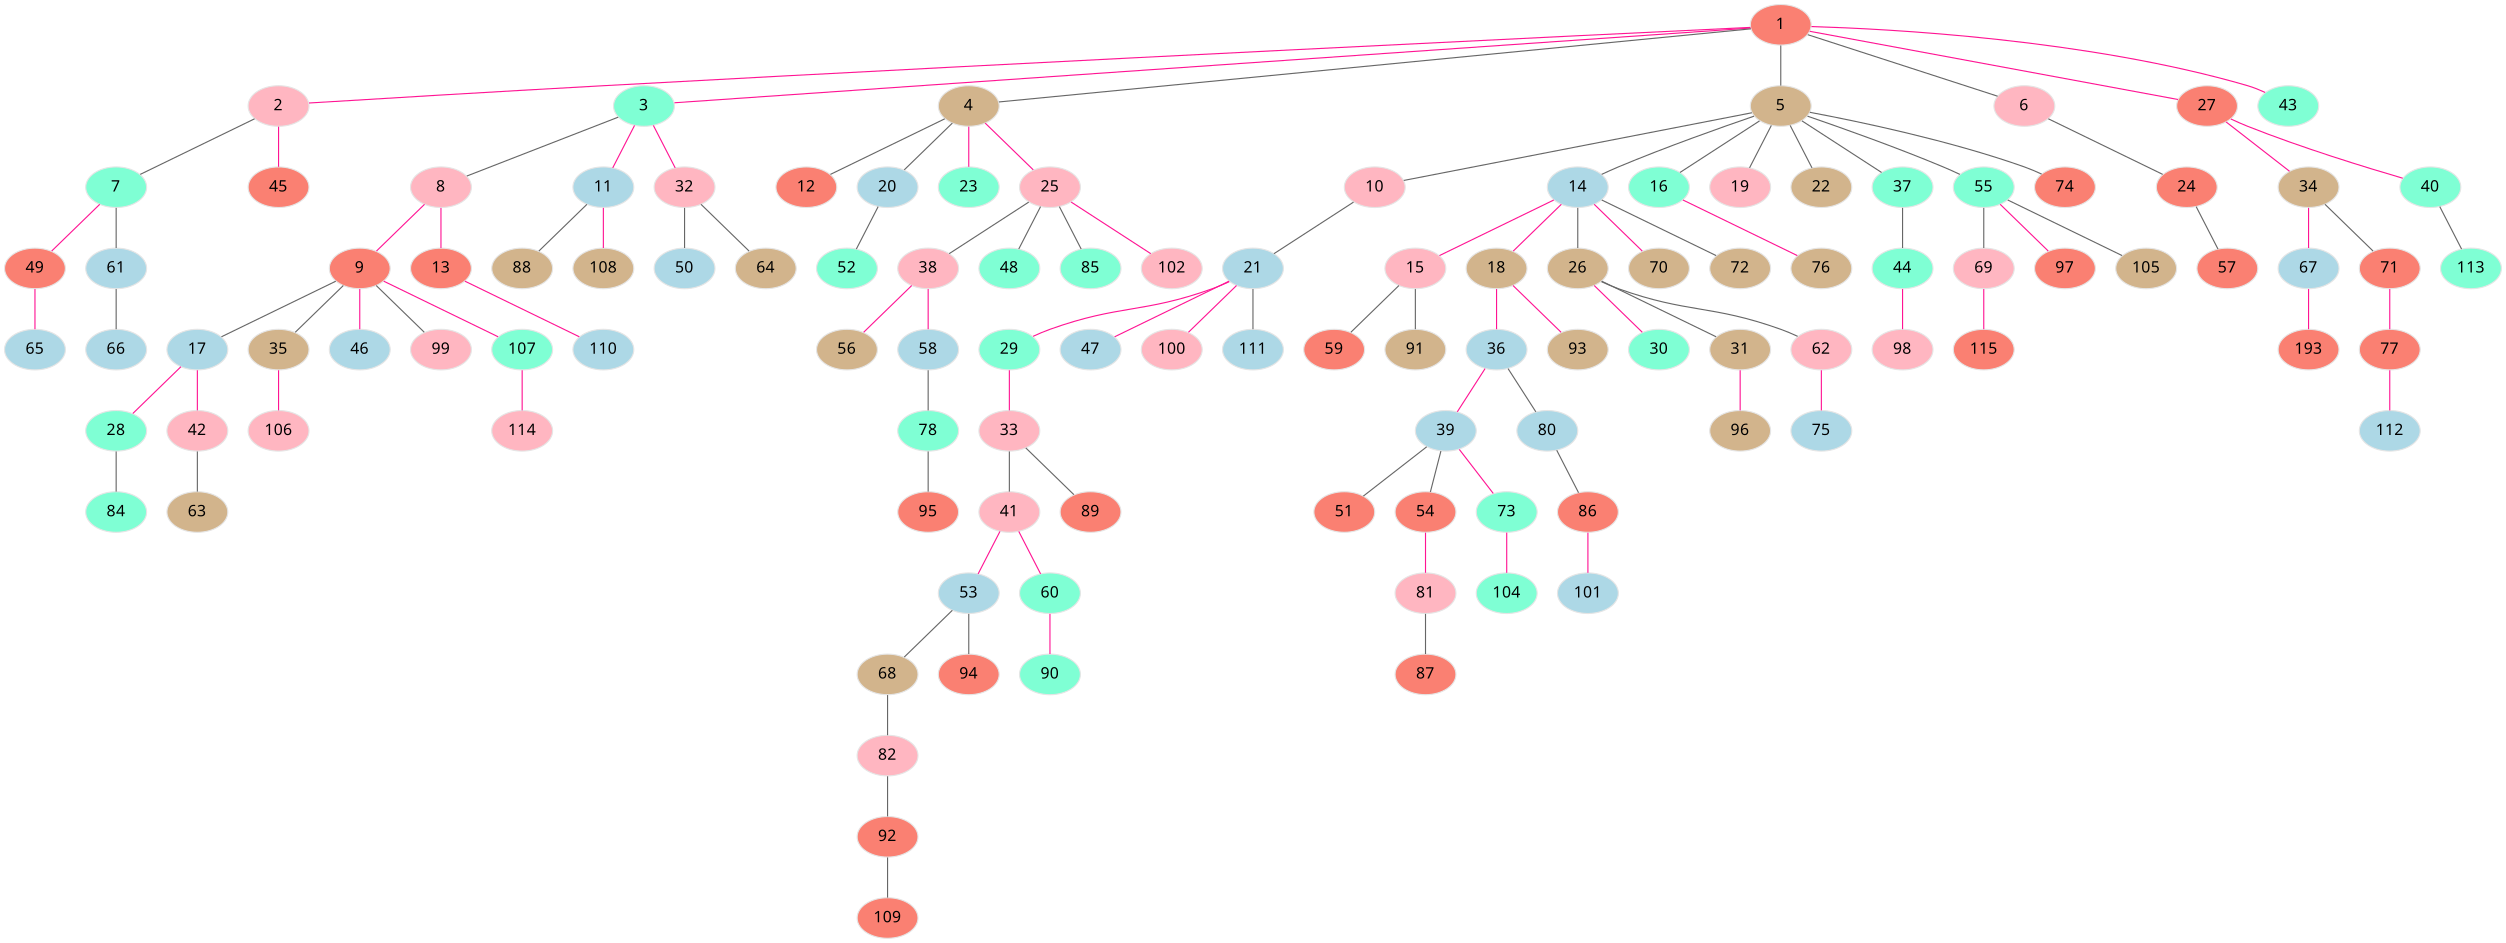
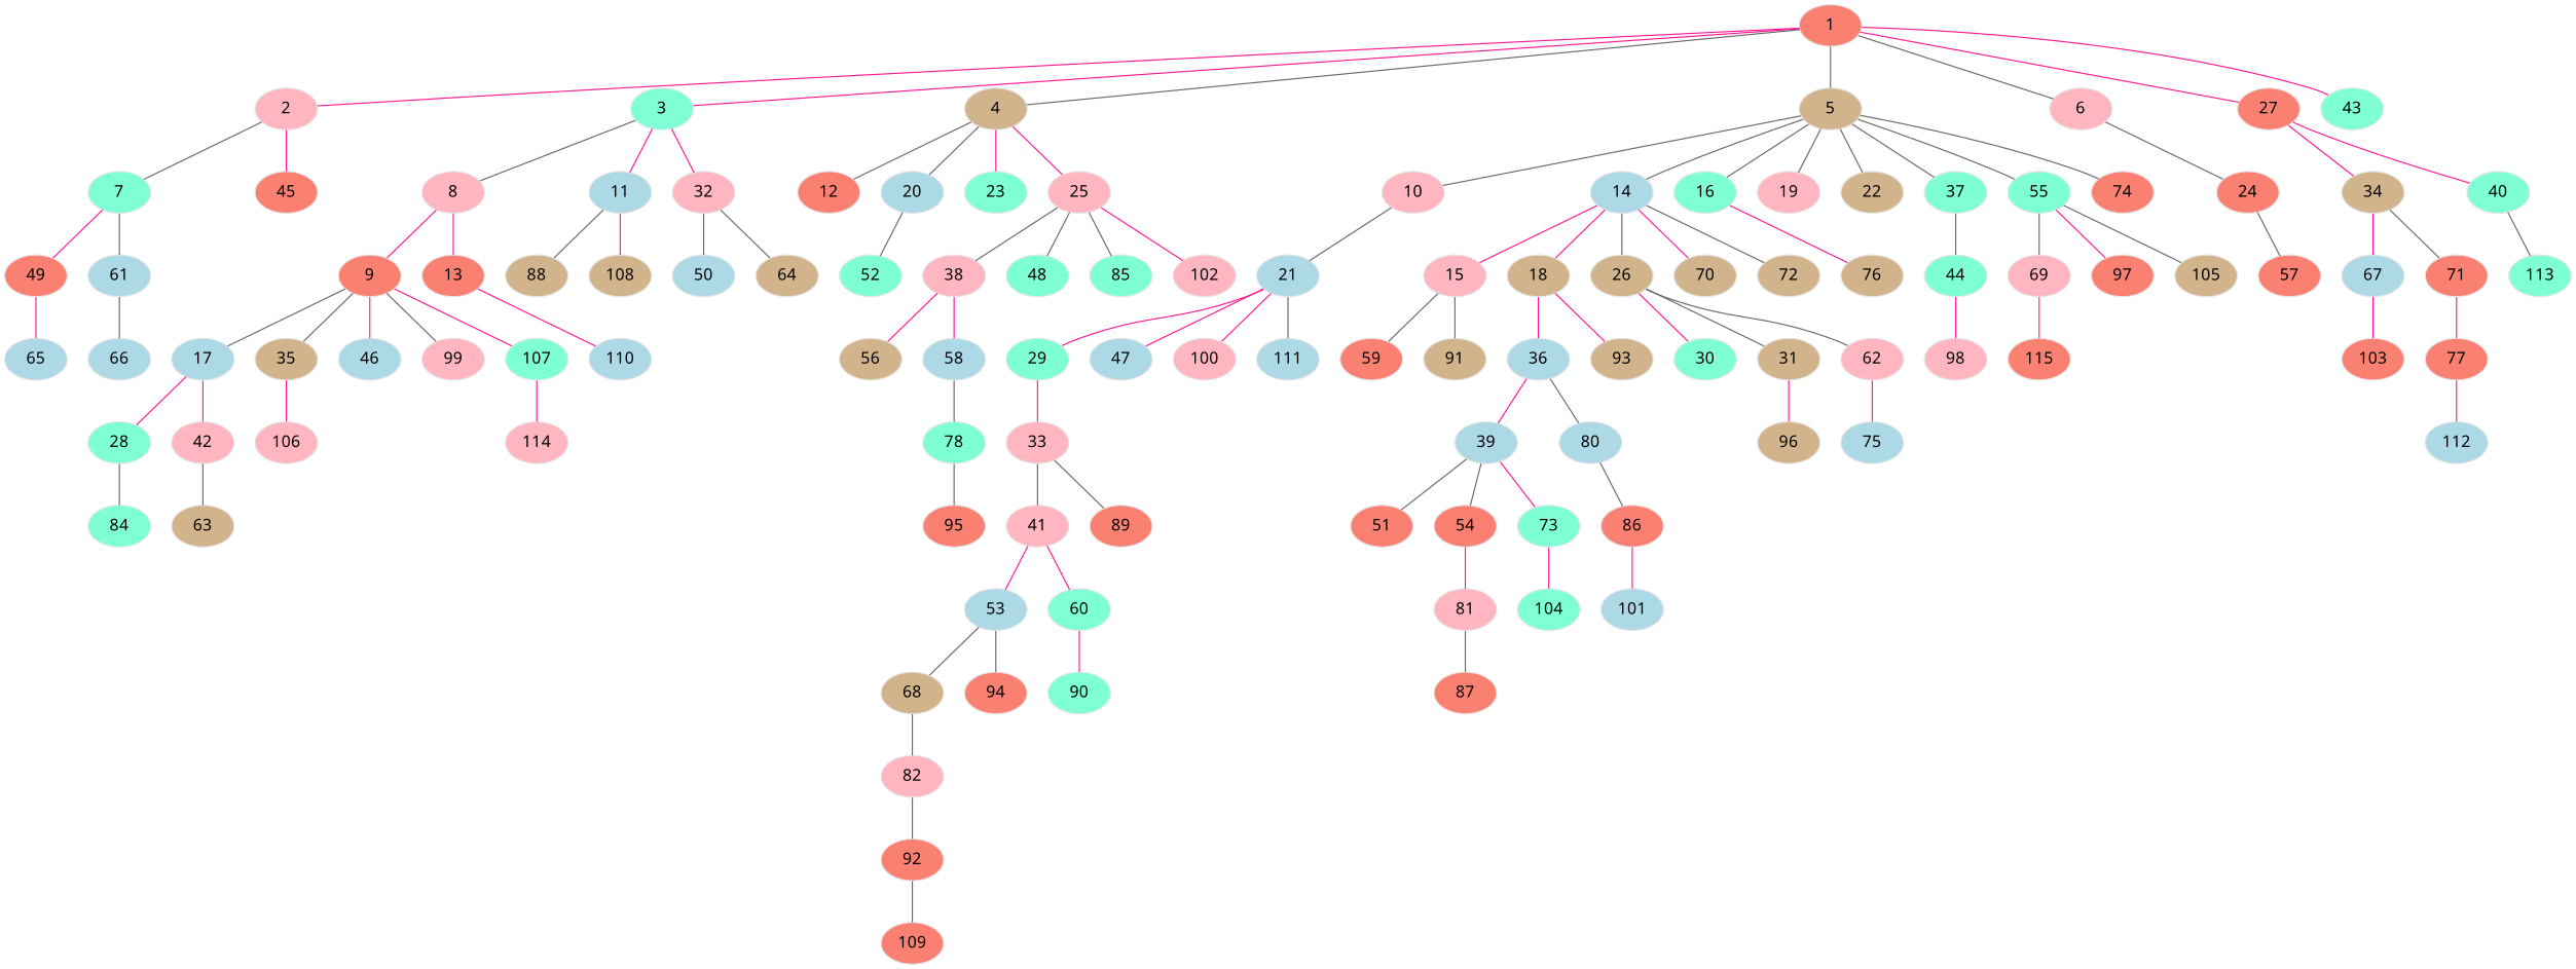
  graph {
    fontname="Noto Sans"
    node [color=gray90 fillcolor=salmon fontname="Noto Sans" style=filled]
    edge [color=gray40 fontname="Noto Sans"]
    2 [fillcolor=lightpink]
    1
    3 [fillcolor=aquamarine]
    4 [fillcolor=tan]
    5 [fillcolor=tan]
    6 [fillcolor=lightpink]
    27
    43 [fillcolor=aquamarine]
    7 [fillcolor=aquamarine]
    45
    8 [fillcolor=lightpink]
    11 [fillcolor=lightblue]
    32 [fillcolor=lightpink]
    12
    20 [fillcolor=lightblue]
    23 [fillcolor=aquamarine]
    25 [fillcolor=lightpink]
    10 [fillcolor=lightpink]
    14 [fillcolor=lightblue]
    16 [fillcolor=aquamarine]
    19 [fillcolor=lightpink]
    22 [fillcolor=tan]
    37 [fillcolor=aquamarine]
    55 [fillcolor=aquamarine]
    74
    24
    34 [fillcolor=tan]
    40 [fillcolor=aquamarine]
    49
    61 [fillcolor=lightblue]
    9
    13
    88 [fillcolor=tan]
    108 [fillcolor=tan]
    50 [fillcolor=lightblue]
    64 [fillcolor=tan]
    52 [fillcolor=aquamarine]
    38 [fillcolor=lightpink]
    48 [fillcolor=aquamarine]
    85 [fillcolor=aquamarine]
    102 [fillcolor=lightpink]
    21 [fillcolor=lightblue]
    15 [fillcolor=lightpink]
    18 [fillcolor=tan]
    26 [fillcolor=tan]
    70 [fillcolor=tan]
    72 [fillcolor=tan]
    76 [fillcolor=tan]
    44 [fillcolor=aquamarine]
    69 [fillcolor=lightpink]
    97
    105 [fillcolor=tan]
    57
    65 [fillcolor=lightblue]
    66 [fillcolor=lightblue]
    17 [fillcolor=lightblue]
    35 [fillcolor=tan]
    46 [fillcolor=lightblue]
    99 [fillcolor=lightpink]
    107 [fillcolor=aquamarine]
    110 [fillcolor=lightblue]
    28 [fillcolor=aquamarine]
    42 [fillcolor=lightpink]
    106 [fillcolor=lightpink]
    114 [fillcolor=lightpink]
    29 [fillcolor=aquamarine]
    47 [fillcolor=lightblue]
    100 [fillcolor=lightpink]
    111 [fillcolor=lightblue]
    59
    91 [fillcolor=tan]
    36 [fillcolor=lightblue]
    93 [fillcolor=tan]
    30 [fillcolor=aquamarine]
    31 [fillcolor=tan]
    62 [fillcolor=lightpink]
    84 [fillcolor=aquamarine]
    63 [fillcolor=tan]
    39 [fillcolor=lightblue]
    80 [fillcolor=lightblue]
    33 [fillcolor=lightpink]
    56 [fillcolor=tan]
    58 [fillcolor=lightblue]
    96 [fillcolor=tan]
    75 [fillcolor=lightblue]
    67 [fillcolor=lightblue]
    71
    113 [fillcolor=aquamarine]
    41 [fillcolor=lightpink]
    89
    53 [fillcolor=lightblue]
    60 [fillcolor=aquamarine]
-   103 [label=193]
+   103
    77
    51
    54
    73 [fillcolor=aquamarine]
    86
    98 [fillcolor=lightpink]
    78 [fillcolor=aquamarine]
    81 [fillcolor=lightpink]
    104 [fillcolor=aquamarine]
    68 [fillcolor=tan]
    94
    90 [fillcolor=aquamarine]
    82 [fillcolor=lightpink]
    87
    115
    95
    92
    112 [fillcolor=lightblue]
    101 [fillcolor=lightblue]
    109
    2 -- 7
    2 -- 45 [color=deeppink]
    1 -- 2 [color=deeppink]
    1 -- 3 [color=deeppink]
    1 -- 4
    1 -- 5
    1 -- 6
    1 -- 27 [color=deeppink]
    1 -- 43 [color=deeppink]
    3 -- 8
    3 -- 11 [color=deeppink]
    3 -- 32 [color=deeppink]
    4 -- 12
    4 -- 20
    4 -- 23 [color=deeppink]
    4 -- 25 [color=deeppink]
    5 -- 10
    5 -- 14
    5 -- 16
    5 -- 19
    5 -- 22
    5 -- 37
    5 -- 55
    5 -- 74
    6 -- 24
    27 -- 34 [color=deeppink]
    27 -- 40 [color=deeppink]
    7 -- 49 [color=deeppink]
    7 -- 61
    8 -- 9 [color=deeppink]
    8 -- 13 [color=deeppink]
    11 -- 88
    11 -- 108 [color=deeppink]
    32 -- 50
    32 -- 64
    20 -- 52
    25 -- 38
    25 -- 48
    25 -- 85
    25 -- 102 [color=deeppink]
    10 -- 21
    14 -- 15 [color=deeppink]
    14 -- 18 [color=deeppink]
    14 -- 26
    14 -- 70 [color=deeppink]
    14 -- 72
    16 -- 76 [color=deeppink]
    37 -- 44
    55 -- 69
    55 -- 97 [color=deeppink]
    55 -- 105
    24 -- 57
    34 -- 67 [color=deeppink]
    34 -- 71
    40 -- 113
    49 -- 65 [color=deeppink]
    61 -- 66
    9 -- 17
    9 -- 35
    9 -- 46 [color=deeppink]
    9 -- 99
    9 -- 107 [color=deeppink]
    13 -- 110 [color=deeppink]
    38 -- 56 [color=deeppink]
    38 -- 58 [color=deeppink]
    21 -- 29 [color=deeppink]
    21 -- 47 [color=deeppink]
    21 -- 100 [color=deeppink]
    21 -- 111
    15 -- 59
    15 -- 91
    18 -- 36 [color=deeppink]
    18 -- 93 [color=deeppink]
    26 -- 30 [color=deeppink]
    26 -- 31
    26 -- 62
    44 -- 98 [color=deeppink]
    69 -- 115 [color=deeppink]
    17 -- 28 [color=deeppink]
    17 -- 42 [color=deeppink]
    35 -- 106 [color=deeppink]
    107 -- 114 [color=deeppink]
    28 -- 84
    42 -- 63
    29 -- 33 [color=deeppink]
    36 -- 39 [color=deeppink]
    36 -- 80
    31 -- 96 [color=deeppink]
    62 -- 75 [color=deeppink]
    39 -- 51
    39 -- 54
    39 -- 73 [color=deeppink]
    80 -- 86
    33 -- 41
    33 -- 89
    58 -- 78
    67 -- 103 [color=deeppink]
    71 -- 77 [color=deeppink]
    41 -- 53 [color=deeppink]
    41 -- 60 [color=deeppink]
    53 -- 68
    53 -- 94
    60 -- 90 [color=deeppink]
    77 -- 112 [color=deeppink]
    54 -- 81 [color=deeppink]
    73 -- 104 [color=deeppink]
    86 -- 101 [color=deeppink]
    78 -- 95
    81 -- 87
    68 -- 82
    82 -- 92
    92 -- 109
  }
